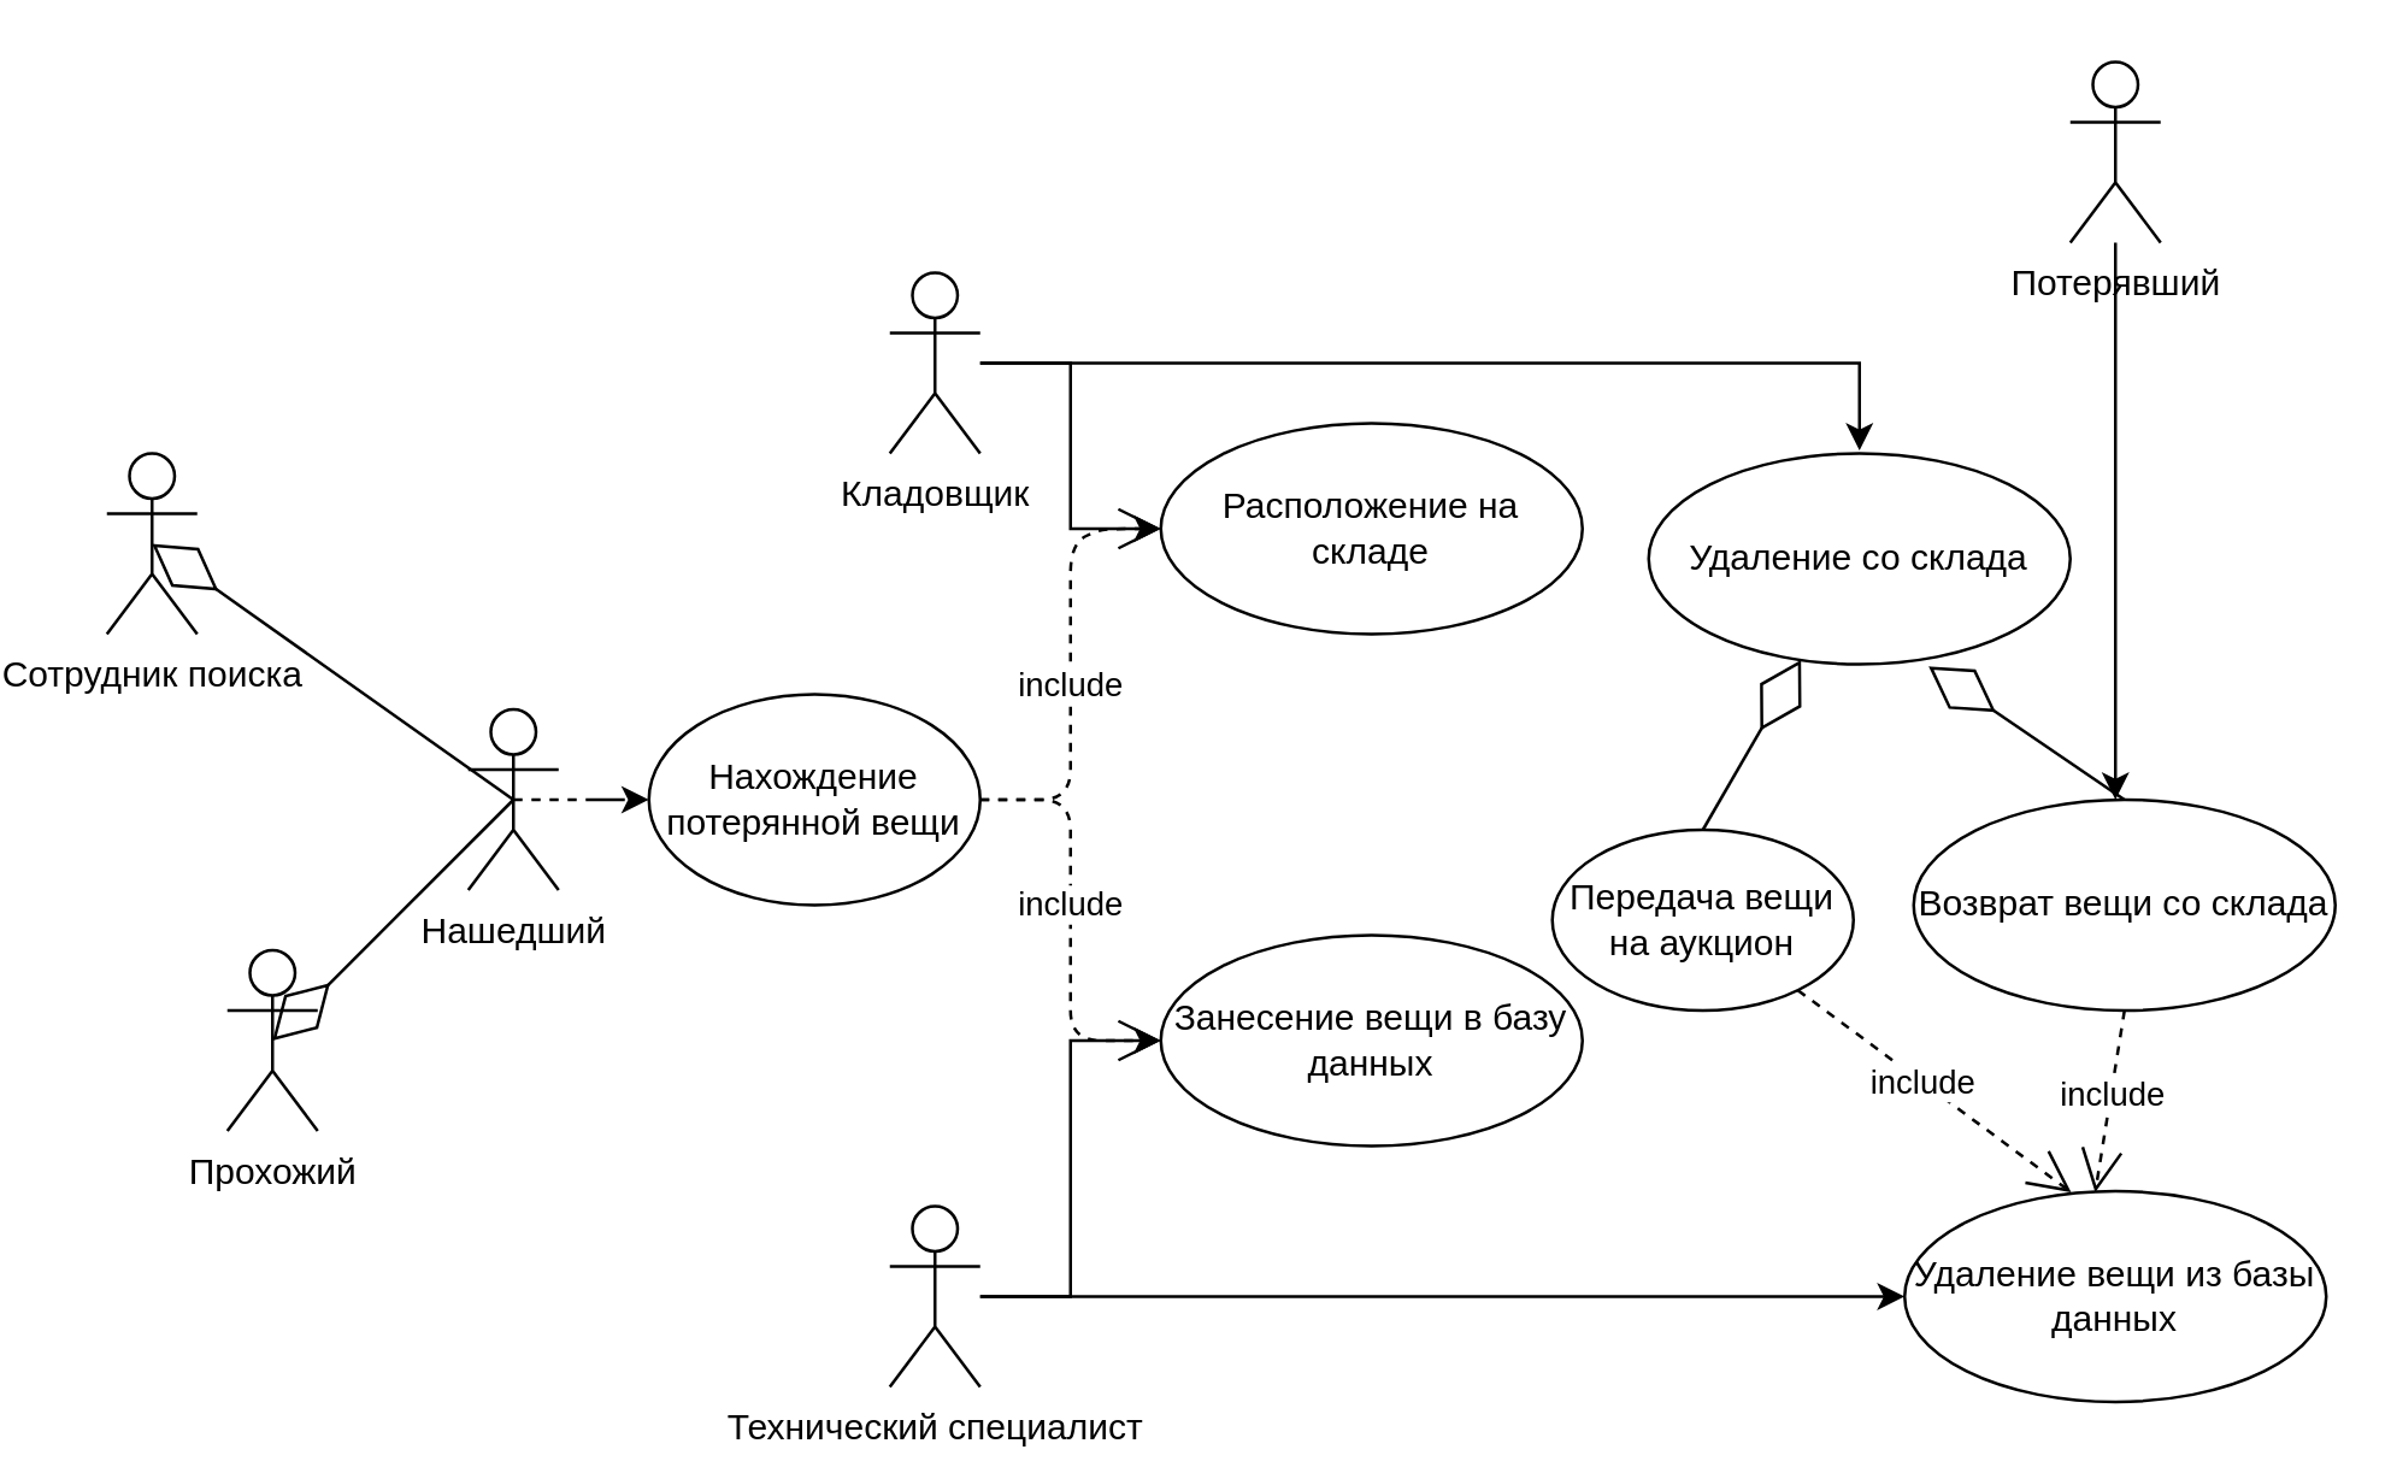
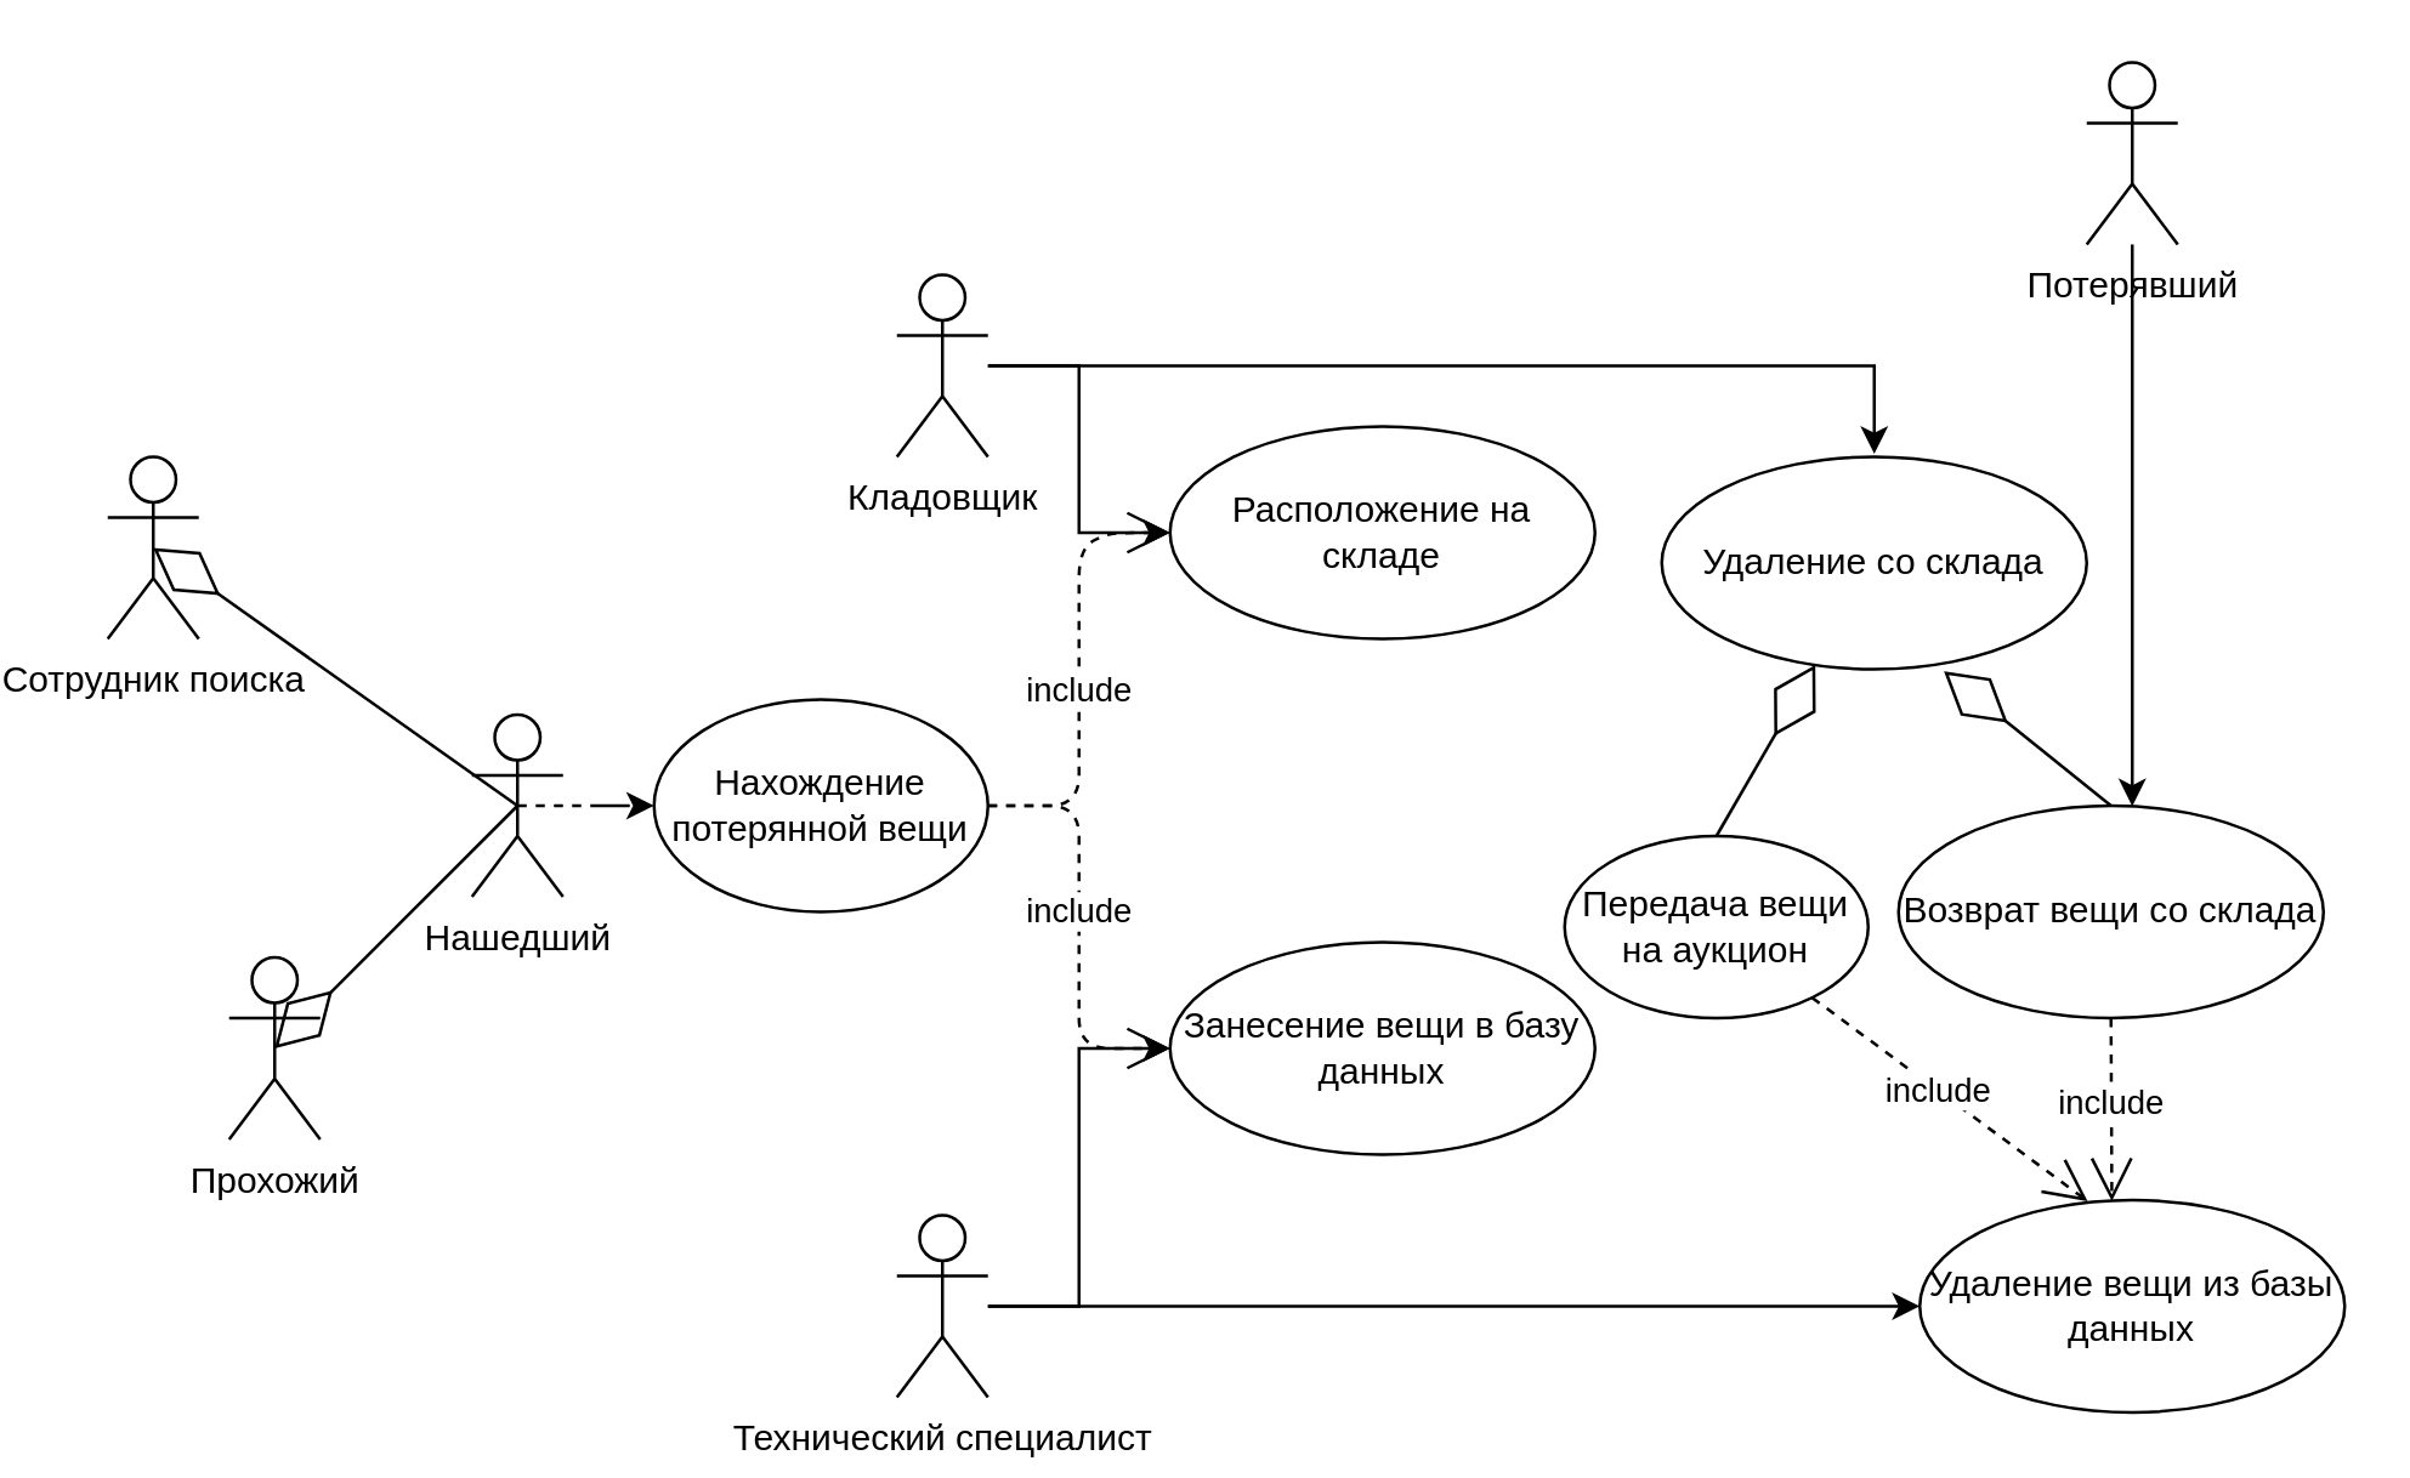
  <mxCell id="0" />
  <mxCell id="1" parent="0" />
  <mxCell id="2" value="Нахождение потерянной вещи" style="ellipse;whiteSpace=wrap;html=1;" parent="1" vertex="1"><mxGeometry x="200" y="230" width="110" height="70" as="geometry" /></mxCell>
  <mxCell id="3" style="edgeStyle=orthogonalEdgeStyle;rounded=0;orthogonalLoop=1;jettySize=auto;html=1;" edge="1" parent="1" source="4" target="14"><mxGeometry relative="1" as="geometry"><Array as="points"><mxPoint x="687" y="220" /><mxPoint x="687" y="220" /></Array></mxGeometry></mxCell>
  <mxCell id="4" value="Потерявший" style="shape=umlActor;verticalLabelPosition=bottom;verticalAlign=top;html=1;" parent="1" vertex="1"><mxGeometry x="672" y="20" width="30" height="60" as="geometry" /></mxCell>
  <mxCell id="5" value="Сотрудник поиска" style="shape=umlActor;verticalLabelPosition=bottom;verticalAlign=top;html=1;" parent="1" vertex="1"><mxGeometry x="20" y="150" width="30" height="60" as="geometry" /></mxCell>
  <mxCell id="6" value="Расположение на складе" style="ellipse;whiteSpace=wrap;html=1;" parent="1" vertex="1"><mxGeometry x="370" y="140" width="140" height="70" as="geometry" /></mxCell>
  <mxCell id="7" value="Занесение вещи в базу данных" style="ellipse;whiteSpace=wrap;html=1;" parent="1" vertex="1"><mxGeometry x="370" y="310" width="140" height="70" as="geometry" /></mxCell>
  <mxCell id="8" style="edgeStyle=orthogonalEdgeStyle;rounded=0;orthogonalLoop=1;jettySize=auto;html=1;entryX=0;entryY=0.5;entryDx=0;entryDy=0;" parent="1" source="10" target="7" edge="1"><mxGeometry relative="1" as="geometry" /></mxCell>
  <mxCell id="9" style="edgeStyle=orthogonalEdgeStyle;rounded=0;orthogonalLoop=1;jettySize=auto;html=1;entryX=0;entryY=0.5;entryDx=0;entryDy=0;" parent="1" source="10" target="16" edge="1"><mxGeometry relative="1" as="geometry" /></mxCell>
  <mxCell id="10" value="Технический специалист" style="shape=umlActor;verticalLabelPosition=bottom;verticalAlign=top;html=1;" parent="1" vertex="1"><mxGeometry x="280" y="400" width="30" height="60" as="geometry" /></mxCell>
  <mxCell id="11" style="edgeStyle=orthogonalEdgeStyle;rounded=0;orthogonalLoop=1;jettySize=auto;html=1;entryX=0;entryY=0.5;entryDx=0;entryDy=0;" parent="1" source="13" target="6" edge="1"><mxGeometry relative="1" as="geometry" /></mxCell>
  <mxCell id="12" style="edgeStyle=orthogonalEdgeStyle;rounded=0;orthogonalLoop=1;jettySize=auto;html=1;" edge="1" parent="1" source="13"><mxGeometry relative="1" as="geometry"><mxPoint x="602" y="149" as="targetPoint" /><Array as="points"><mxPoint x="602" y="120" /><mxPoint x="602" y="149" /></Array></mxGeometry></mxCell>
  <mxCell id="13" value="Кладовщик" style="shape=umlActor;verticalLabelPosition=bottom;verticalAlign=top;html=1;" parent="1" vertex="1"><mxGeometry x="280" y="90" width="30" height="60" as="geometry" /></mxCell>
- <mxCell id="14" value="Возврат вещи со склада" style="ellipse;whiteSpace=wrap;html=1;" parent="1" vertex="1"><mxGeometry x="620" y="265" width="140" height="70" as="geometry" /></mxCell>
+ <mxCell id="14" value="Возврат вещи со склада" style="ellipse;whiteSpace=wrap;html=1;" parent="1" vertex="1"><mxGeometry x="610" y="265" width="140" height="70" as="geometry" /></mxCell>
  <mxCell id="15" value="Прохожий" style="shape=umlActor;verticalLabelPosition=bottom;verticalAlign=top;html=1;" parent="1" vertex="1"><mxGeometry x="60" y="315" width="30" height="60" as="geometry" /></mxCell>
  <mxCell id="16" value="Удаление вещи из базы данных" style="ellipse;whiteSpace=wrap;html=1;" parent="1" vertex="1"><mxGeometry x="617" y="395" width="140" height="70" as="geometry" /></mxCell>
  <mxCell id="17" value="Передача вещи на аукцион" style="ellipse;whiteSpace=wrap;html=1;" parent="1" vertex="1"><mxGeometry x="500" y="275" width="100" height="60" as="geometry" /></mxCell>
  <mxCell id="18" style="edgeStyle=orthogonalEdgeStyle;rounded=0;orthogonalLoop=1;jettySize=auto;html=1;exitX=0.5;exitY=0.5;exitDx=0;exitDy=0;exitPerimeter=0;dashed=1;" edge="1" parent="1" source="19" target="2"><mxGeometry relative="1" as="geometry" /></mxCell>
  <mxCell id="19" value="Нашедший" style="shape=umlActor;verticalLabelPosition=bottom;verticalAlign=top;html=1;outlineConnect=0;" vertex="1" parent="1"><mxGeometry x="140" y="235" width="30" height="60" as="geometry" /></mxCell>
  <mxCell id="20" value="" style="endArrow=diamondThin;endFill=0;endSize=24;html=1;exitX=0.5;exitY=0.5;exitDx=0;exitDy=0;exitPerimeter=0;entryX=0.5;entryY=0.5;entryDx=0;entryDy=0;entryPerimeter=0;" edge="1" parent="1" source="19" target="5"><mxGeometry width="160" relative="1" as="geometry"><mxPoint x="260" y="340" as="sourcePoint" /><mxPoint x="100" y="265" as="targetPoint" /><Array as="points" /></mxGeometry></mxCell>
  <mxCell id="21" value="" style="endArrow=diamondThin;endFill=0;endSize=24;html=1;exitX=0.5;exitY=0.5;exitDx=0;exitDy=0;exitPerimeter=0;entryX=0.5;entryY=0.5;entryDx=0;entryDy=0;entryPerimeter=0;" edge="1" parent="1" source="19" target="15"><mxGeometry width="160" relative="1" as="geometry"><mxPoint x="150" y="425" as="sourcePoint" /><mxPoint x="30" y="340" as="targetPoint" /><Array as="points" /></mxGeometry></mxCell>
  <mxCell id="22" value="include" style="endArrow=open;endSize=12;dashed=1;html=1;exitX=1;exitY=0.5;exitDx=0;exitDy=0;entryX=0;entryY=0.5;entryDx=0;entryDy=0;" edge="1" parent="1" source="2" target="7"><mxGeometry x="-0.071" width="160" relative="1" as="geometry"><mxPoint x="260" y="340" as="sourcePoint" /><mxPoint x="420" y="340" as="targetPoint" /><Array as="points"><mxPoint x="340" y="265" /><mxPoint x="340" y="345" /></Array><mxPoint as="offset" /></mxGeometry></mxCell>
  <mxCell id="23" value="include" style="endArrow=open;endSize=12;dashed=1;html=1;exitX=1;exitY=0.5;exitDx=0;exitDy=0;entryX=0;entryY=0.5;entryDx=0;entryDy=0;" edge="1" parent="1" source="2" target="6"><mxGeometry x="-0.071" width="160" relative="1" as="geometry"><mxPoint x="320" y="275" as="sourcePoint" /><mxPoint x="380" y="355" as="targetPoint" /><Array as="points"><mxPoint x="340" y="265" /><mxPoint x="340" y="180" /><mxPoint x="350" y="175" /></Array><mxPoint as="offset" /></mxGeometry></mxCell>
  <mxCell id="24" value="include" style="endArrow=open;endSize=12;dashed=1;html=1;entryX=0.395;entryY=0.005;entryDx=0;entryDy=0;entryPerimeter=0;" edge="1" parent="1" source="17" target="16"><mxGeometry x="-0.071" width="160" relative="1" as="geometry"><mxPoint x="570" y="420" as="sourcePoint" /><mxPoint x="630" y="330" as="targetPoint" /><Array as="points" /><mxPoint as="offset" /></mxGeometry></mxCell>
  <mxCell id="25" value="include" style="endArrow=open;endSize=12;dashed=1;html=1;entryX=0.452;entryY=0.005;entryDx=0;entryDy=0;entryPerimeter=0;exitX=0.5;exitY=1;exitDx=0;exitDy=0;" edge="1" parent="1" source="14" target="16"><mxGeometry x="-0.071" width="160" relative="1" as="geometry"><mxPoint x="581.337" y="301.337" as="sourcePoint" /><mxPoint x="682" y="390" as="targetPoint" /><Array as="points" /><mxPoint as="offset" /></mxGeometry></mxCell>
  <mxCell id="26" value="Удаление со склада" style="ellipse;whiteSpace=wrap;html=1;" vertex="1" parent="1"><mxGeometry x="532" y="150" width="140" height="70" as="geometry" /></mxCell>
  <mxCell id="27" value="" style="endArrow=diamondThin;endFill=0;endSize=24;html=1;exitX=0.5;exitY=0;exitDx=0;exitDy=0;" edge="1" parent="1" source="17" target="26"><mxGeometry width="160" relative="1" as="geometry"><mxPoint x="260" y="340" as="sourcePoint" /><mxPoint x="420" y="340" as="targetPoint" /></mxGeometry></mxCell>
  <mxCell id="28" value="" style="endArrow=diamondThin;endFill=0;endSize=24;html=1;exitX=0.5;exitY=0;exitDx=0;exitDy=0;entryX=0.664;entryY=1.01;entryDx=0;entryDy=0;entryPerimeter=0;" edge="1" parent="1" source="14" target="26"><mxGeometry width="160" relative="1" as="geometry"><mxPoint x="260" y="340" as="sourcePoint" /><mxPoint x="420" y="340" as="targetPoint" /></mxGeometry></mxCell>
